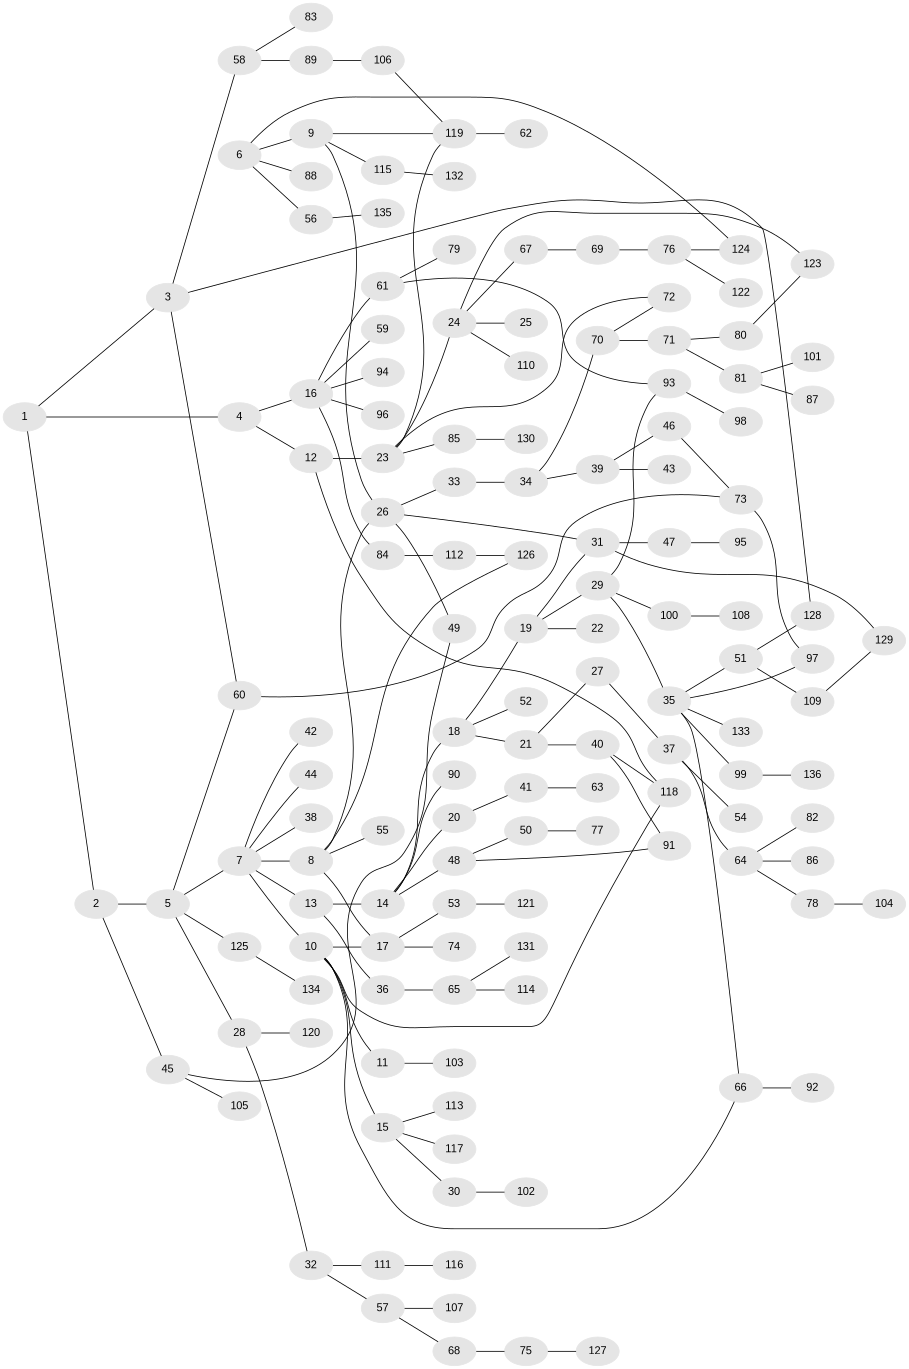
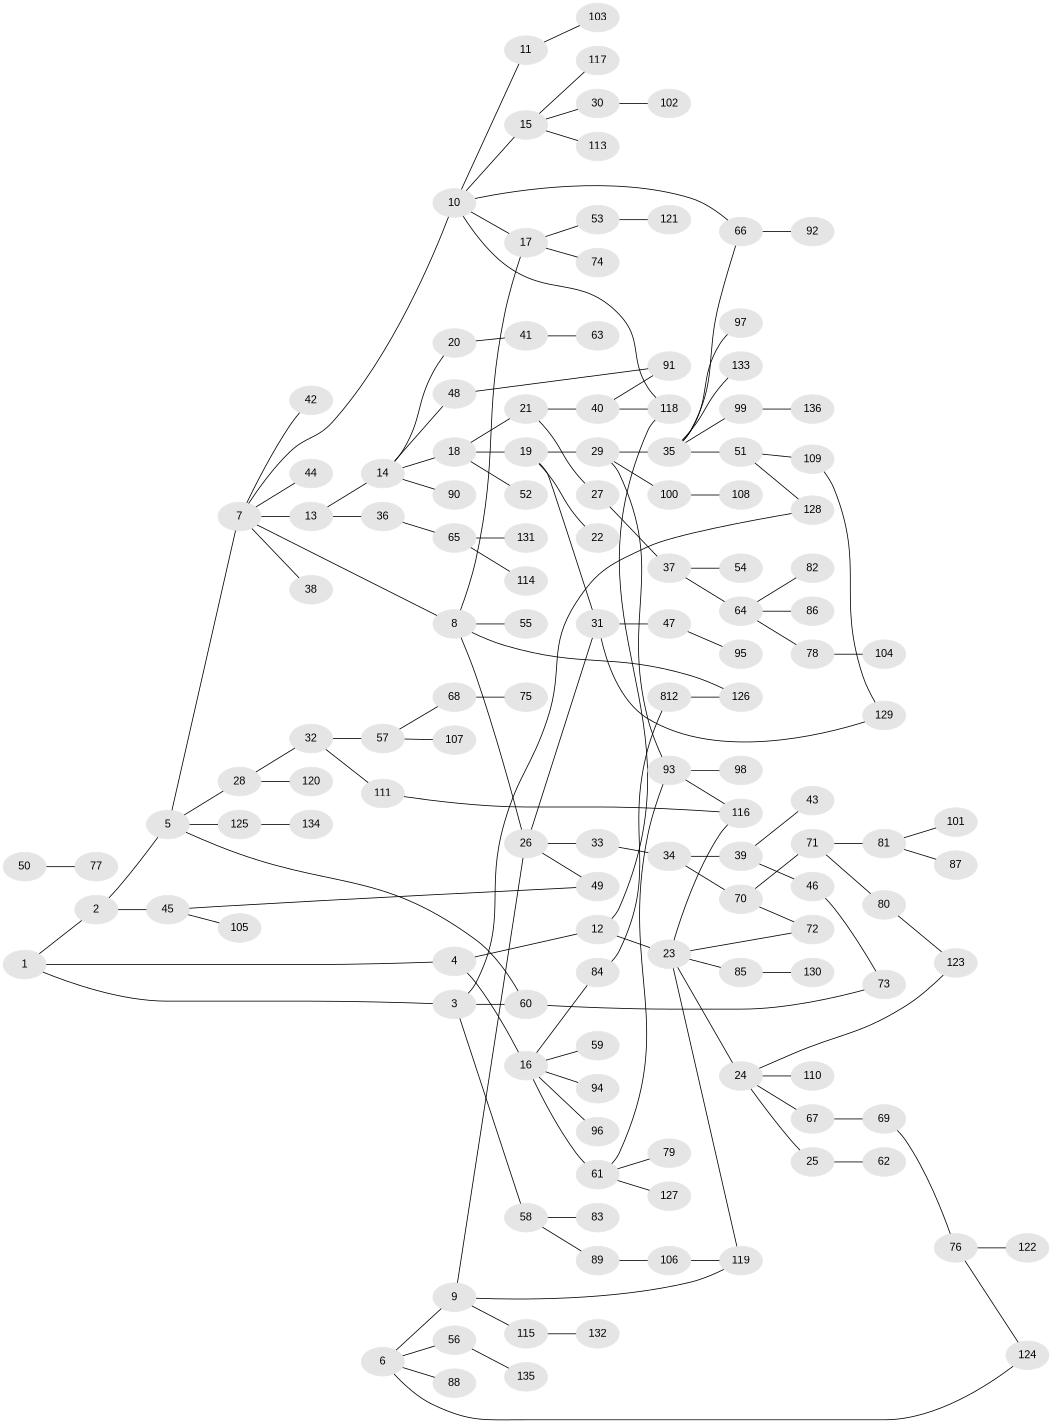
  graph {
    fontname="Liberation Sans"
    rankdir=LR
    node [color=gray90 fontname="Liberation Sans" style=filled]
    edge [fontname="Liberation Sans"]
    1
    2
    3
    4
    5
    45
    58
    60
    128
    12
    16
    7
    28
    125
    49
    105
    83
    89
    73
    118
    23
    59
    61
    84
    94
    96
    6
    9
    56
    88
    124
    8
    10
    13
    38
    42
    44
    32
    120
    134
    26
    115
    119
    135
    17
    55
    126
    11
    15
    66
    14
    36
    53
    74
    31
    33
    132
    103
    30
    113
    117
    92
    24
    72
    85
    116
    18
    20
    48
    90
    65
    19
    21
    52
    41
    91
    50
    102
    93
    79
-   112
+   112 [label=812]
    121
    22
    29
    27
    40
    35
    100
    47
    129
    63
    37
    25
    67
    110
    123
    130
    62
    69
    34
    54
    64
    57
    111
    51
    97
    99
    133
    98
    108
    95
    68
    107
    39
    70
    43
    46
    71
    109
    136
    114
    131
    78
    82
    86
    77
    75
    106
    104
    76
    127
    122
    80
    81
    87
    101
    1 -- 2
    1 -- 3
    1 -- 4
    2 -- 5
    2 -- 45
    3 -- 58
    3 -- 60
    3 -- 128
    4 -- 12
    4 -- 16
    5 -- 60
    5 -- 7
    5 -- 28
    5 -- 125
    45 -- 49
    45 -- 105
    58 -- 83
    58 -- 89
    60 -- 73
    12 -- 118
    12 -- 23
    16 -- 59
    16 -- 61
    16 -- 84
    16 -- 94
    16 -- 96
    7 -- 8
    7 -- 10
    7 -- 13
    7 -- 38
    7 -- 42
    7 -- 44
    28 -- 32
    28 -- 120
    125 -- 134
    89 -- 106
-   73 -- 97
    23 -- 119
    23 -- 24
    23 -- 72
    23 -- 85
+   23 -- 116
    61 -- 93
    61 -- 79
    84 -- 112
    6 -- 9
    6 -- 56
    6 -- 88
    6 -- 124
    9 -- 26
    9 -- 115
    9 -- 119
    56 -- 135
    8 -- 26
    8 -- 17
    8 -- 55
    8 -- 126
    10 -- 118
    10 -- 17
    10 -- 11
    10 -- 15
    10 -- 66
    13 -- 14
    13 -- 36
    32 -- 57
    32 -- 111
    26 -- 49
    26 -- 31
    26 -- 33
    115 -- 132
    17 -- 53
    17 -- 74
    11 -- 103
    15 -- 30
    15 -- 113
    15 -- 117
    66 -- 92
    14 -- 18
    14 -- 20
    14 -- 48
    14 -- 90
    36 -- 65
    53 -- 121
    31 -- 47
    31 -- 129
    33 -- 34
    30 -- 102
    24 -- 25
    24 -- 67
    24 -- 110
    24 -- 123
    85 -- 130
    18 -- 19
    18 -- 21
    18 -- 52
    20 -- 41
    48 -- 91
-   48 -- 50
    65 -- 114
    65 -- 131
    19 -- 31
    19 -- 22
    19 -- 29
    21 -- 27
    21 -- 40
    41 -- 63
    50 -- 77
+   93 -- 116
    93 -- 98
    112 -- 126
    29 -- 93
    29 -- 35
    29 -- 100
    27 -- 37
    40 -- 118
    40 -- 91
    35 -- 66
    35 -- 51
    35 -- 97
    35 -- 99
    35 -- 133
    100 -- 108
    47 -- 95
    37 -- 54
    37 -- 64
-   119 -- 62
+   25 -- 62
    67 -- 69
    69 -- 76
    34 -- 39
    34 -- 70
    64 -- 78
    64 -- 82
    64 -- 86
    57 -- 68
    57 -- 107
    111 -- 116
    51 -- 128
    51 -- 109
    99 -- 136
    68 -- 75
    39 -- 43
    39 -- 46
    70 -- 72
    70 -- 71
    46 -- 73
    71 -- 80
    71 -- 81
    109 -- 129
    78 -- 104
-   75 -- 127
+   61 -- 127
    106 -- 119
    76 -- 124
    76 -- 122
    80 -- 123
    81 -- 87
    81 -- 101
  }
